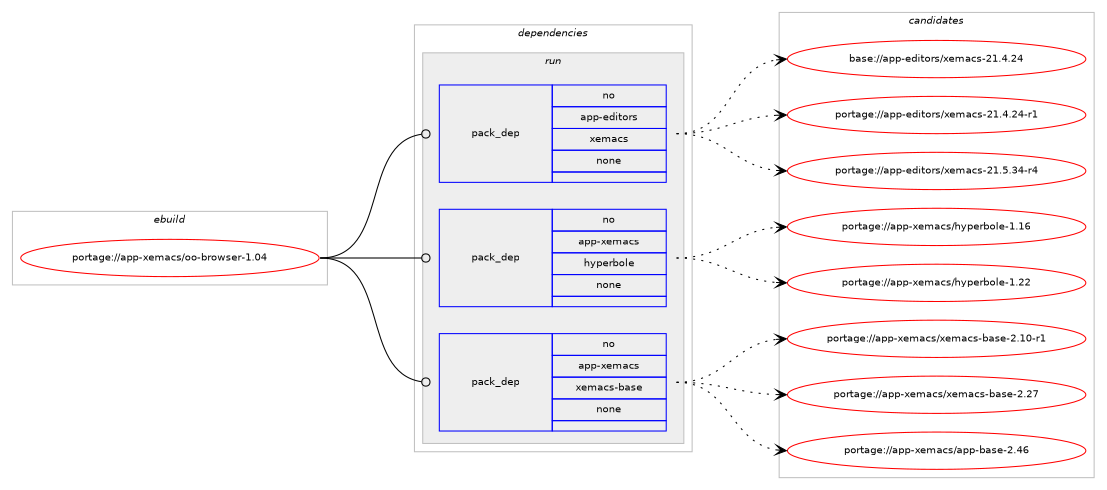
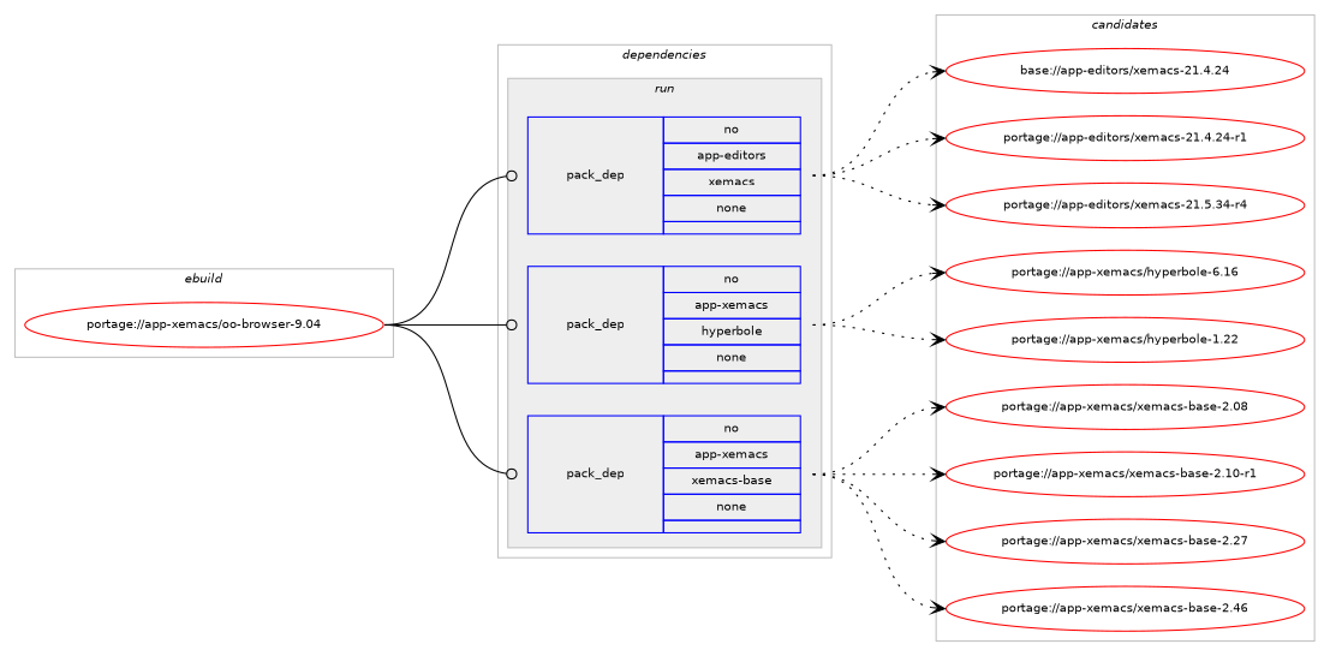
  digraph {
    compound=true
    concentrate=true
    fontname=Helvetica
    fontsize=10
    newrank=true
    rankdir=LR
    ranksep=1.5
    node [color=red fontname=Helvetica fontsize=10]
    edge [arrowhead=vee headport=w style=dotted tailport=e weight=100]
-   n1 [label="portage://app-xemacs/oo-browser-1.04" width=4]
+   n1 [label="portage://app-xemacs/oo-browser-9.04" width=4]
    n2 [color=blue label=<<TABLE BORDER="0" CELLBORDER="1" CELLSPACING="0" CELLPADDING="4" WIDTH="220"><TR><TD ROWSPAN="6" CELLPADDING="30">pack_dep</TD></TR><TR><TD WIDTH="110">no</TD></TR><TR><TD>app-editors</TD></TR><TR><TD>xemacs</TD></TR><TR><TD>none</TD></TR><TR><TD></TD></TR></TABLE>> shape=none]
    n3 [color=blue label=<<TABLE BORDER="0" CELLBORDER="1" CELLSPACING="0" CELLPADDING="4" WIDTH="220"><TR><TD ROWSPAN="6" CELLPADDING="30">pack_dep</TD></TR><TR><TD WIDTH="110">no</TD></TR><TR><TD>app-xemacs</TD></TR><TR><TD>hyperbole</TD></TR><TR><TD>none</TD></TR><TR><TD></TD></TR></TABLE>> shape=none]
    n4 [color=blue label=<<TABLE BORDER="0" CELLBORDER="1" CELLSPACING="0" CELLPADDING="4" WIDTH="220"><TR><TD ROWSPAN="6" CELLPADDING="30">pack_dep</TD></TR><TR><TD WIDTH="110">no</TD></TR><TR><TD>app-xemacs</TD></TR><TR><TD>xemacs-base</TD></TR><TR><TD>none</TD></TR><TR><TD></TD></TR></TABLE>> shape=none]
    n5 [label="base://app-editors/xemacs-21.4.24" width=4]
    n6 [label="portage://app-editors/xemacs-21.4.24-r1" width=4]
    n7 [label="portage://app-editors/xemacs-21.5.34-r4" width=4]
-   n8 [label="portage://app-xemacs/hyperbole-1.16" width=4]
+   n8 [label="portage://app-xemacs/hyperbole-6.16" width=4]
    n9 [label="portage://app-xemacs/hyperbole-1.22" width=4]
+   n10 [label="portage://app-xemacs/xemacs-base-2.08" width=4]
    n11 [label="portage://app-xemacs/xemacs-base-2.10-r1" width=4]
    n12 [label="portage://app-xemacs/xemacs-base-2.27" width=4]
-   n13 [label="portage://app-xemacs/app-base-2.46" width=4]
+   n13 [label="portage://app-xemacs/xemacs-base-2.46" width=4]
    subgraph cluster_1 {
      color=gray
      label=<<i>ebuild</i>>
      rank=same
      n1
    }
    subgraph cluster_2 {
      color=gray
      label=<<i>dependencies</i>>
      subgraph cluster_3 {
        color=gray
        fillcolor="#eeeeee"
        label=<<i>compile</i>>
        style=filled
      }
      subgraph cluster_4 {
        color=gray
        fillcolor="#eeeeee"
        label=<<i>compile and run</i>>
        style=filled
      }
      subgraph cluster_5 {
        color=gray
        fillcolor="#eeeeee"
        label=<<i>run</i>>
        style=filled
        subgraph sub_6 {
          color=gray
          fillcolor="#eeeeee"
          label=<<i>run</i>>
          style=filled
          n2
        }
        subgraph sub_7 {
          color=gray
          fillcolor="#eeeeee"
          label=<<i>run</i>>
          style=filled
          n3
        }
        subgraph sub_8 {
          color=gray
          fillcolor="#eeeeee"
          label=<<i>run</i>>
          style=filled
          n4
        }
      }
    }
    subgraph cluster_9 {
      color=gray
      label=<<i>candidates</i>>
      rank=same
      subgraph sub_10 {
        color=black
        label=<<i>candidates</i>>
        nodesep=1
        rank=same
        n5
        n6
        n7
      }
      subgraph sub_11 {
        color=black
        label=<<i>candidates</i>>
        nodesep=1
        rank=same
        n8
        n9
      }
      subgraph sub_12 {
        color=black
        label=<<i>candidates</i>>
        nodesep=1
        rank=same
+       n10
        n11
        n12
        n13
      }
    }
    n1 -> n2 [arrowhead=odot style=solid weight=20]
    n1 -> n3 [arrowhead=odot style=solid weight=20]
    n1 -> n4 [arrowhead=odot style=solid weight=20]
    n2 -> n5
    n2 -> n6
    n2 -> n7
    n3 -> n8
    n3 -> n9
+   n4 -> n10
    n4 -> n11
    n4 -> n12
    n4 -> n13
  }
